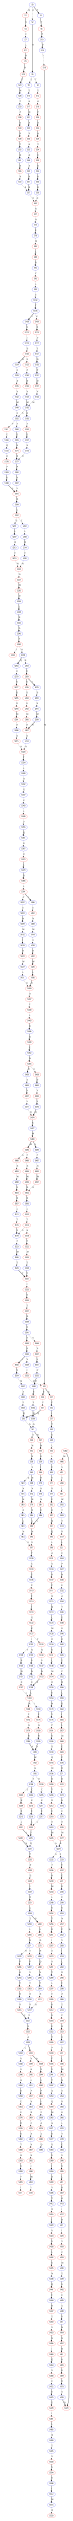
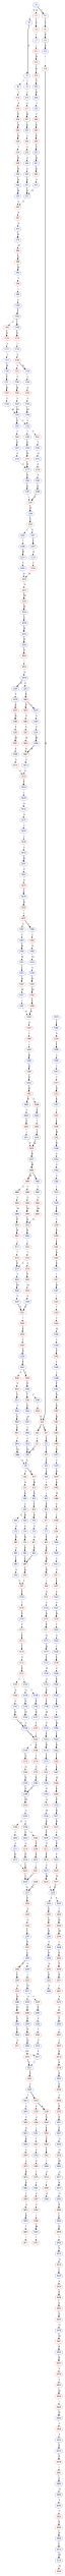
  strict digraph {
    fontname="Open Sans"
    node [color=blue fontname="Open Sans"]
    edge [fontname="Open Sans" style=dashed]
    S1 [color=red]
    S0
    S2
    S3
    S4 [color=red]
    S5
    S6 [color=red]
    S7
    S8
    S9
    S10
    S11 [color=red]
    S12 [color=red]
    S13
    S14
    S15 [color=red]
    S16 [color=red]
    S17 [color=red]
    S18 [color=red]
    S19 [color=red]
    S20 [color=red]
    S21
    S22 [color=red]
    S23
    S24 [color=red]
    S25
    S26 [color=red]
    S27 [color=red]
    S28
    S29 [color=red]
    S30 [color=red]
    S31 [color=red]
    S32
    S33
    S34 [color=red]
    S35
    S36
    S37 [color=red]
    S38 [color=red]
    S39 [color=red]
    S40
    S41
    S42
    S43 [color=red]
    S44
    S45
    S46 [color=red]
    S47 [color=red]
    S48
    S49 [color=red]
    S50
    S51
    S52 [color=red]
    S53 [color=red]
    S54 [color=red]
    S55
    S56
    S57
    S58
    S59
    S60
    S61
    S62 [color=red]
    S63
    S64 [color=red]
    S65
    S66 [color=red]
    S67 [color=red]
    S68
    S69
    S70
    S71 [color=red]
    S72
    S73
    S74
    S75
    S76
    S77
    S78
    S79 [color=red]
    S80 [color=red]
    S81 [color=red]
    S82 [color=red]
    S83 [color=red]
    S84
    S85
    S86
    S87 [color=red]
    S88 [color=red]
    S89 [color=red]
    S90
    S91 [color=red]
    S92
    S93 [color=red]
    S94
    S95 [color=red]
    S96 [color=red]
    S97 [color=red]
    S98 [color=red]
    S99
    S100
    S101 [color=red]
    S102
    S103 [color=red]
    S104
    S105
    S106
    S107 [color=red]
    S108
    S109 [color=red]
    S110 [color=red]
    S111 [color=red]
    S112 [color=red]
    S113 [color=red]
    S114 [color=red]
    S115
    S116
    S117
    S118 [color=red]
    S119
    S120 [color=red]
    S121
    S122 [color=red]
    S123
    S124
    S125 [color=red]
    S126
    S127 [color=red]
    S128
    S129
    S130
    S131
    S132
    S133 [color=red]
    S134
    S135 [color=red]
    S136 [color=red]
    S137 [color=red]
    S138
    S139
    S140 [color=red]
    S141 [color=red]
    S142
    S143
    S144
    S145
    S146
    S147
    S148
    S149
    S150
    S151
    S152
    S153 [color=red]
    S154 [color=red]
    S155
    S156
    S157 [color=red]
    S158
    S159
    S160
    S161 [color=red]
    S162 [color=red]
    S163 [color=red]
    S164
    S165
    S166
    S167
    S168 [color=red]
    S169
    S170
    S171 [color=red]
    S172
    S173
    S174 [color=red]
    S175 [color=red]
    S176
    S177
    S178 [color=red]
    S179 [color=red]
    S180 [color=red]
    S181 [color=red]
    S182
    S183
    S184
    S185
    S186
    S187
    S188
    S189
    S190
    S191 [color=red]
    S192 [color=red]
    S193 [color=red]
    S194
    S195
    S196
    S197 [color=red]
    S198
    S199 [color=red]
    S200 [color=red]
    S201
    S202
    S203 [color=red]
    S204
    S205
    S206
    S207
    S208
    S209 [color=red]
    S210 [color=red]
    S211
    S212 [color=red]
    S213
    S214
    S215
    S216
    S217
    S218 [color=red]
    S219 [color=red]
    S220
    S221 [color=red]
    S222 [color=red]
    S223
    S224 [color=red]
    S225
    S226 [color=red]
    S227 [color=red]
    S231
    S229
    S230 [color=red]
    S228 [color=red]
    S232
    S233
    S234
    S235 [color=red]
    S236 [color=red]
    S237 [color=red]
    S238
    S239 [color=red]
    S240 [color=red]
    S241 [color=red]
    S242
    S243 [color=red]
    S244 [color=red]
    S245
    S246
    S247
    S248
    S249
    S250 [color=red]
    S251 [color=red]
    S252 [color=red]
    S253
    S254 [color=red]
    S255
    S256 [color=red]
    S257 [color=red]
    S258
    S259
    S260 [color=red]
    S261 [color=red]
    S262
    S263
    S264
    S265 [color=red]
    S266 [color=red]
    S267 [color=red]
    S268
    S269 [color=red]
    S270
    S271
    S272 [color=red]
    S273 [color=red]
    S274
    S275
    S276 [color=red]
    S277 [color=red]
    S278
    S279 [color=red]
    S280
    S281 [color=red]
    S282
    S283
    S284 [color=red]
    S285 [color=red]
    S286 [color=red]
    S287
    S288 [color=red]
    S289
    S290 [color=red]
    S291
    S292 [color=red]
    S293 [color=red]
    S294
    S295
    S296
    S297 [color=red]
    S298
    S299
    S300 [color=red]
    S301 [color=red]
    S302 [color=red]
    S303 [color=red]
    S304
    S305 [color=red]
    S306
    S307 [color=red]
    S308
    S309
    S310
    S311 [color=red]
    S312 [color=red]
    S313
    S314
    S315 [color=red]
    S316 [color=red]
    S317
    S318 [color=red]
    S319 [color=red]
    S320 [color=red]
    S321
    S322
    S323 [color=red]
    S324
    S325 [color=red]
    S326 [color=red]
    S327
    S328
    S329
    S330 [color=red]
    S331 [color=red]
    S332
    S333 [color=red]
    S334
    S335 [color=red]
    S336 [color=red]
    S337
    S338 [color=red]
    S339 [color=red]
    S340
    S341
    S342 [color=red]
    S343
    S344 [color=red]
    S345 [color=red]
    S346 [color=red]
    S347
    S348
    S349 [color=red]
    S350 [color=red]
    S351
    S352
    S353
    S354
    S355
    S356 [color=red]
    S357 [color=red]
    S358
    S359 [color=red]
    S360
    S361
    S362 [color=red]
    S363
    S364 [color=red]
    S365
    S366
    S367
    S368
    S369 [color=red]
    S370 [color=red]
    S371
    S372
    S373 [color=red]
    S374 [color=red]
    S375 [color=red]
    S376 [color=red]
    S377
    S378
    S379
    S380 [color=red]
    S381
    S382
    S383
    S384
    S385 [color=red]
    S386
    S387 [color=red]
    S388 [color=red]
    S389 [color=red]
    S390 [color=red]
    S391 [color=red]
    S392 [color=red]
    S393 [color=red]
    S394
    S395 [color=red]
    S396
    S397
    S398 [color=red]
    S399
    S400 [color=red]
    S401 [color=red]
    S402 [color=red]
    S403
    S404
    S405 [color=red]
    S406
    S407 [color=red]
    S408
    S409
    S410 [color=red]
    S411 [color=red]
    S412
    S413
    S414
    S415
    S416 [color=red]
    S417 [color=red]
    S418
    S419
    S420
    S421
    S422 [color=red]
    S423 [color=red]
    S424 [color=red]
    S425 [color=red]
    S426 [color=red]
    S427
    S428 [color=red]
    S429 [color=red]
    S430 [color=red]
    S431
    S432 [color=red]
    S433 [color=red]
    S434 [color=red]
    S435 [color=red]
    S436
    S437 [color=red]
    S438
    S439
    S440 [color=red]
    S441 [color=red]
    S442 [color=red]
    S443 [color=red]
    S444
    S445
    S446
    S447 [color=red]
    S448
    S449 [color=red]
    S450 [color=red]
    S451
    S452
    S453 [color=red]
    S454 [color=red]
    S455 [color=red]
    S456 [color=red]
    S457 [color=red]
    S458 [color=red]
    S459
    S460 [color=red]
    S461 [color=red]
    S462
    S463
    S464
    S465 [color=red]
    S466 [color=red]
    S467 [color=red]
    S468 [color=red]
    S469 [color=red]
    S470
    S471
    S472
    S473
    S474 [color=red]
    S475
    S476
    S477
    S478 [color=red]
    S479 [color=red]
    S480 [color=red]
    S481 [color=red]
    S482 [color=red]
    S483
    S484 [color=red]
    S485
    S486 [color=red]
    S487
    S488 [color=red]
    S489 [color=red]
    S490
    S491 [color=red]
    S492 [color=red]
    S493 [color=red]
    S494 [color=red]
    S495
    S496 [color=red]
    S497 [color=red]
    S498
    S499 [color=red]
    S500 [color=red]
    S501 [color=red]
    S502 [color=red]
    S503 [color=red]
    S504 [color=red]
    S505
    S506
    S507 [color=red]
    S508
    S509
    S510 [color=red]
    S511
    S512
    S513
    S514 [color=red]
    S515 [color=red]
    S516
    S517 [color=red]
    S518 [color=red]
    S519
    S520 [color=red]
    S521 [color=red]
    S522 [color=red]
    S523
    S524
    S525 [color=red]
    S526
    S527
    S528
    S529
    S530 [color=red]
    S531 [color=red]
    S532
    S533 [color=red]
    S534
    S535 [color=red]
    S536
    S537 [color=red]
    S538 [color=red]
    S539
    S540
    S541
    S542
    S543 [color=red]
    S544 [color=red]
    S545
    S546
    S547 [color=red]
    S548
    S549
    S550 [color=red]
    S551
    S552
    S553 [color=red]
    S554
    S555
    S556
    S557
    S558
    S559
    S560
    S561 [color=red]
    S562
    S563
    S564
    S565 [color=red]
    S566
    S567 [color=red]
    S568 [color=red]
    S569 [color=red]
    S570
    S571
    S572 [color=red]
    S573
    S574
    S575
    S576 [color=red]
    S577 [color=red]
    S1 -> S4 [label=V style=bold]
    S0 -> S1 [label=Q]
    S0 -> S2 [label=H]
    S0 -> S3 [label=Y style=bold]
    S2 -> S5 [label=H style=bold]
    S3 -> S6 [label=Y style=bold]
    S4 -> S7 [label=F]
    S5 -> S8 [label=T]
    S5 -> S9 [label=S]
    S6 -> S10 [label=P style=bold]
    S7 -> S11 [label=L]
    S8 -> S12 [label=S]
    S9 -> S13 [label=S]
    S10 -> S14 [label=V style=bold]
    S11 -> S15 [label=H style=bold]
    S12 -> S16 [label=A]
    S13 -> S17 [label=A]
    S14 -> S18 [label=I]
    S15 -> S19 [label=H style=bold]
    S16 -> S20 [label=P style=bold]
    S17 -> S21 [label=Q style=bold]
    S18 -> S22 [label=M style=bold]
    S19 -> S23 [label=T style=bold]
    S20 -> S24 [label=A style=bold]
    S21 -> S25 [label=A style=bold]
    S22 -> S26 [label=E style=bold]
    S22 -> S27 [label=S style=bold]
    S23 -> S28 [label=N style=bold]
    S24 -> S29 [label=A style=bold]
    S25 -> S30 [label=P]
    S26 -> S31 [label=F]
    S27 -> S32 [label=F style=bold]
    S28 -> S33 [label=T]
    S29 -> S34 [label=T]
    S30 -> S35 [label=A]
    S31 -> S36 [label=Q style=bold]
    S32 -> S37 [label=I style=bold]
    S33 -> S38 [label=P]
    S34 -> S39 [label=E style=bold]
    S35 -> S40 [label=D]
    S36 -> S41 [label=G]
    S37 -> S42 [label=T style=bold]
    S38 -> S43 [label=V style=bold]
    S39 -> S44 [label=K style=bold]
    S40 -> S45 [label=K]
    S41 -> S46 [label=K]
    S41 -> S47 [label=R style=bold]
    S42 -> S48 [label=S style=bold]
    S43 -> S49 [label=P style=bold]
    S44 -> S50 [label=K style=bold]
    S45 -> S51 [label=K style=bold]
    S46 -> S52 [label=N]
    S47 -> S53 [label=N style=bold]
    S48 -> S54 [label=L]
    S49 -> S55 [label=T style=bold]
    S50 -> S56 [label=R style=bold]
    S51 -> S57 [label=R style=bold]
    S52 -> S58 [label=K style=bold]
    S53 -> S59 [label=K style=bold]
    S54 -> S60 [label=L]
    S55 -> S61 [label=D style=bold]
    S56 -> S62 [label=H]
    S57 -> S62 [label=H]
    S58 -> S63 [label=V]
    S59 -> S64 [label=I style=bold]
    S60 -> S65 [label=E style=bold]
    S61 -> S66 [label=K style=bold]
    S62 -> S67 [label=R]
    S63 -> S68 [label=N style=bold]
    S63 -> S69 [label=G]
    S64 -> S70 [label=H style=bold]
    S65 -> S71 [label=Y style=bold]
    S66 -> S72 [label=K]
    S67 -> S73 [label=H]
    S68 -> S74 [label=A]
    S69 -> S75 [label=A]
    S70 -> S76 [label=A]
    S71 -> S77 [label=R]
    S72 -> S57 [label=R]
    S73 -> S78 [label=E style=bold]
    S74 -> S79 [label=N style=bold]
    S75 -> S80 [label=H style=bold]
    S76 -> S81 [label=N]
    S77 -> S82 [label=E style=bold]
    S78 -> S83 [label=M]
    S79 -> S84 [label=K style=bold]
    S80 -> S85 [label=K]
    S81 -> S86 [label=K style=bold]
    S82 -> S87 [label=A style=bold]
    S83 -> S88 [label=L style=bold]
    S84 -> S89 [label=L style=bold]
    S85 -> S90 [label=L style=bold]
    S86 -> S89 [label=L style=bold]
    S87 -> S91 [label=Q style=bold]
    S88 -> S92 [label=R style=bold]
    S89 -> S93 [label=H style=bold]
    S90 -> S94 [label=H]
    S91 -> S95 [label=Q style=bold]
    S92 -> S96 [label=Y]
    S93 -> S97 [label=V]
    S94 -> S97 [label=V]
    S95 -> S98 [label=L]
    S96 -> S99 [label=L]
    S97 -> S100 [label=Y style=bold]
    S98 -> S101 [label=A]
    S99 -> S102 [label=E]
    S100 -> S103 [label=S]
    S101 -> S104 [label=V]
    S102 -> S105 [label=T style=bold]
    S103 -> S106 [label=S style=bold]
    S104 -> S107 [label=A style=bold]
    S105 -> S108 [label=I style=bold]
    S105 -> S109 [label=V]
    S106 -> S110 [label=P]
    S107 -> S111 [label=C style=bold]
    S108 -> S112 [label=S style=bold]
    S109 -> S113 [label=S style=bold]
    S110 -> S114 [label=F style=bold]
    S111 -> S115 [label=N]
    S112 -> S116 [label=I]
    S113 -> S117 [label=V]
    S114 -> S118 [label=I style=bold]
    S115 -> S119 [label=Q style=bold]
    S116 -> S120 [label=D]
    S117 -> S121 [label=E]
    S118 -> S122 [label=G]
    S119 -> S123 [label=L style=bold]
    S120 -> S124 [label=D style=bold]
    S120 -> S125 [label=E]
    S121 -> S126 [label=D style=bold]
    S122 -> S127 [label=K style=bold]
    S123 -> S128 [label=M]
    S124 -> S129 [label=S]
    S125 -> S130 [label=P]
    S126 -> S131 [label=P style=bold]
    S127 -> S132 [label=I]
    S127 -> S133 [label=V]
    S128 -> S134 [label=D]
    S129 -> S135 [label=D]
    S130 -> S136 [label=D style=bold]
    S131 -> S137 [label=D style=bold]
    S132 -> S138 [label=T]
    S132 -> S139 [label=N]
    S133 -> S140 [label=N]
    S134 -> S141 [label=V style=bold]
    S135 -> S142 [label=V]
    S136 -> S143 [label=V]
    S137 -> S144 [label=V]
    S138 -> S145 [label=P style=bold]
    S139 -> S146 [label=P style=bold]
    S140 -> S147 [label=P]
    S141 -> S148 [label=L style=bold]
    S142 -> S149 [label=M style=bold]
    S143 -> S150 [label=M style=bold]
    S144 -> S150 [label=M]
    S145 -> S151 [label=N style=bold]
    S146 -> S152 [label=N style=bold]
    S147 -> S153 [label=N style=bold]
    S148 -> S154 [label=M]
    S149 -> S155 [label=S]
    S150 -> S155 [label=S]
    S150 -> S156 [label=A style=bold]
    S151 -> S157 [label=K]
    S152 -> S158 [label=K]
    S153 -> S158 [label=K style=bold]
    S154 -> S159 [label=D]
    S155 -> S160 [label=Y]
    S155 -> S161 [label=F]
    S156 -> S162 [label=Y]
    S157 -> S163 [label=L]
    S158 -> S163 [label=L style=bold]
    S159 -> S164 [label=E style=bold]
    S160 -> S165 [label=E style=bold]
    S161 -> S166 [label=E]
    S162 -> S167 [label=E style=bold]
    S163 -> S168 [label=A style=bold]
    S163 -> S169 [label=I]
    S164 -> S170 [label=N style=bold]
    S165 -> S171 [label=K style=bold]
    S166 -> S172 [label=Q]
    S167 -> S173 [label=K]
    S168 -> S174 [label=F]
    S169 -> S175 [label=F style=bold]
    S170 -> S176 [label=Y style=bold]
    S171 -> S177 [label=R style=bold]
    S172 -> S178 [label=R]
    S173 -> S177 [label=R]
    S174 -> S179 [label=G]
    S175 -> S180 [label=G]
    S176 -> S181 [label=P]
    S177 -> S182 [label=P style=bold]
    S178 -> S183 [label=P]
    S179 -> S184 [label=R style=bold]
    S180 -> S185 [label=R style=bold]
    S181 -> S186 [label=V style=bold]
    S182 -> S187 [label=V style=bold]
    S183 -> S188 [label=V style=bold]
    S184 -> S189 [label=Y style=bold]
    S185 -> S189 [label=Y style=bold]
    S186 -> S190 [label=D]
    S187 -> S191 [label=L]
    S188 -> S191 [label=L style=bold]
    S189 -> S192 [label=W style=bold]
    S190 -> S193 [label=Q]
    S191 -> S194 [label=D style=bold]
    S192 -> S195 [label=G]
    S193 -> S196 [label=M]
    S194 -> S197 [label=L style=bold]
    S195 -> S198 [label=E]
    S195 -> S199 [label=D]
    S196 -> S200 [label=G style=bold]
    S197 -> S201 [label=G]
    S197 -> S202 [label=C]
    S198 -> S203 [label=S]
    S198 -> S204 [label=C style=bold]
    S199 -> S205 [label=C]
    S200 -> S206 [label=T style=bold]
    S201 -> S207 [label=L style=bold]
    S202 -> S208 [label=L]
    S203 -> S209 [label=K style=bold]
    S204 -> S210 [label=K]
    S205 -> S211 [label=K]
    S206 -> S212 [label=D]
    S207 -> S213 [label=Q]
    S208 -> S214 [label=Q style=bold]
    S209 -> S215 [label=E style=bold]
    S210 -> S216 [label=E style=bold]
    S211 -> S217 [label=E style=bold]
    S212 -> S218 [label=E style=bold]
    S213 -> S219 [label=E]
    S214 -> S220 [label=E]
    S215 -> S221 [label=L]
    S216 -> S222 [label=L style=bold]
    S217 -> S222 [label=L]
    S218 -> S223 [label=K]
    S219 -> S224 [label=N]
    S220 -> S224 [label=N]
    S221 -> S225 [label=I style=bold]
    S222 -> S225 [label=I style=bold]
    S223 -> S226 [label=M style=bold]
    S224 -> S227 [label=G]
    S225 -> S231 [label=Q]
    S226 -> S229 [label=A]
    S227 -> S230 [label=W style=bold]
    S231 -> S235 [label=T style=bold]
    S229 -> S232 [label=A]
    S229 -> S233 [label=S]
    S230 -> S234 [label=D style=bold]
    S228 -> S231 [label=V style=bold]
    S232 -> S236 [label=T]
    S233 -> S237 [label=E style=bold]
    S234 -> S238 [label=L style=bold]
    S235 -> S239 [label=D]
    S236 -> S240 [label=A style=bold]
    S237 -> S241 [label=E style=bold]
    S238 -> S242 [label=R style=bold]
    S239 -> S243 [label=G]
    S240 -> S244 [label=M style=bold]
    S241 -> S245 [label=K style=bold]
    S242 -> S246 [label=A style=bold]
    S243 -> S247 [label=I style=bold]
    S244 -> S248 [label=L]
    S245 -> S249 [label=E]
    S246 -> S250 [label=T style=bold]
    S247 -> S251 [label=E style=bold]
    S248 -> S252 [label=V style=bold]
    S249 -> S253 [label=V style=bold]
    S250 -> S254 [label=I]
    S251 -> S255 [label=L style=bold]
    S252 -> S256 [label=T style=bold]
    S253 -> S257 [label=N]
-   S250 -> S258 [label=H]
+   S254 -> S258 [label=H]
    S255 -> S259 [label=S]
    S255 -> S260 [label=P style=bold]
    S256 -> S261 [label=R style=bold]
    S257 -> S262 [label=P style=bold]
    S258 -> S263 [label=R]
    S258 -> S264 [label=Q style=bold]
    S259 -> S265 [label=L]
    S260 -> S266 [label=L style=bold]
    S261 -> S267 [label=I]
    S262 -> S268 [label=S]
    S263 -> S269 [label=K style=bold]
    S264 -> S270 [label=K]
    S265 -> S271 [label=G style=bold]
    S266 -> S272 [label=G]
    S267 -> S273 [label=K]
-   S268 -> S274 [label=I style=bold]
    S269 -> S275 [label=I style=bold]
    S269 -> S276 [label=V style=bold]
    S270 -> S277 [label=V style=bold]
    S271 -> S278 [label=H]
    S271 -> S279 [label=Y]
    S272 -> S280 [label=H style=bold]
    S273 -> S281 [label=K]
    S274 -> S282 [label=L style=bold]
    S275 -> S283 [label=D]
    S276 -> S284 [label=D]
    S277 -> S285 [label=D style=bold]
    S278 -> S286 [label=P style=bold]
    S279 -> S287 [label=P style=bold]
    S280 -> S288 [label=Q style=bold]
    S281 -> S289 [label=T style=bold]
    S282 -> S290 [label=R]
    S283 -> S291 [label=K]
    S284 -> S292 [label=K]
    S285 -> S293 [label=R]
    S286 -> S294 [label=A style=bold]
    S287 -> S295 [label=V]
    S288 -> S296 [label=V style=bold]
    S289 -> S297 [label=L]
    S290 -> S298 [label=F style=bold]
    S291 -> S299 [label=M style=bold]
    S292 -> S300 [label=M]
    S293 -> S301 [label=M style=bold]
    S294 -> S302 [label=T style=bold]
    S295 -> S303 [label=T]
    S296 -> S304 [label=T style=bold]
    S297 -> S305 [label=E]
    S298 -> S306 [label=A]
    S299 -> S307 [label=R style=bold]
    S300 -> S307 [label=R]
    S301 -> S308 [label=R]
    S302 -> S309 [label=G style=bold]
    S303 -> S310 [label=G]
    S304 -> S311 [label=G]
    S305 -> S312 [label=K style=bold]
    S306 -> S313 [label=S]
    S307 -> S314 [label=D]
    S308 -> S315 [label=D]
    S309 -> S316 [label=R]
    S310 -> S317 [label=R]
    S311 -> S317 [label=R]
    S312 -> S318 [label=V style=bold]
    S313 -> S319 [label=C]
    S314 -> S320 [label=H]
    S315 -> S320 [label=H]
    S316 -> S321 [label=F style=bold]
    S317 -> S321 [label=F]
    S318 -> S322 [label=E style=bold]
    S319 -> S323 [label=G style=bold]
    S320 -> S324 [label=T style=bold]
    S321 -> S325 [label=S style=bold]
    S322 -> S326 [label=T style=bold]
    S323 -> S327 [label=K style=bold]
    S324 -> S328 [label=L]
    S325 -> S329 [label=A]
    S326 -> S330 [label=P]
    S327 -> S331 [label=S]
    S328 -> S332 [label=H]
    S329 -> S333 [label=I style=bold]
    S329 -> S334 [label=L]
    S330 -> S335 [label=F style=bold]
    S331 -> S336 [label=L style=bold]
    S332 -> S337 [label=G]
    S333 -> S338 [label=A style=bold]
    S333 -> S339 [label=V]
    S334 -> S340 [label=V]
    S335 -> S341 [label=S style=bold]
    S336 -> S342 [label=M style=bold]
    S337 -> S343 [label=V]
    S338 -> S344 [label=S style=bold]
    S339 -> S345 [label=A]
    S340 -> S346 [label=V]
    S341 -> S347 [label=T style=bold]
    S342 -> S348 [label=G style=bold]
    S343 -> S349 [label=L]
    S344 -> S350 [label=L style=bold]
    S345 -> S351 [label=L]
    S346 -> S352 [label=G]
    S347 -> S353 [label=G]
    S348 -> S354 [label=K]
    S349 -> S355 [label=V]
    S350 -> S356 [label=F style=bold]
    S351 -> S357 [label=F]
    S352 -> S358 [label=K style=bold]
    S353 -> S359 [label=Q]
    S354 -> S360 [label=R]
    S355 -> S361 [label=Q style=bold]
    S356 -> S362 [label=I style=bold]
    S357 -> S363 [label=K]
    S358 -> S364 [label=E]
    S359 -> S365 [label=M style=bold]
    S360 -> S366 [label=K]
    S361 -> S367 [label=R]
    S362 -> S368 [label=F]
    S363 -> S369 [label=R]
    S364 -> S370 [label=E]
    S365 -> S371 [label=G]
    S366 -> S372 [label=L]
    S367 -> S373 [label=R]
    S368 -> S374 [label=A]
    S369 -> S375 [label=F]
    S370 -> S376 [label=R style=bold]
    S371 -> S377 [label=K style=bold]
    S372 -> S378 [label=Y]
    S373 -> S379 [label=L style=bold]
    S374 -> S380 [label=C]
    S375 -> S381 [label=K]
    S376 -> S382 [label=V style=bold]
    S377 -> S383 [label=D]
    S378 -> S384 [label=E style=bold]
    S379 -> S385 [label=D style=bold]
    S380 -> S386 [label=Q]
    S381 -> S387 [label=K]
    S382 -> S388 [label=T]
    S383 -> S389 [label=S style=bold]
    S384 -> S390 [label=S]
    S385 -> S391 [label=L]
    S387 -> S392 [label=K]
    S388 -> S393 [label=G]
    S389 -> S394 [label=I style=bold]
    S390 -> S395 [label=V style=bold]
    S391 -> S396 [label=I style=bold]
    S391 -> S397 [label=V]
    S392 -> S398 [label=I]
    S393 -> S399 [label=V style=bold]
    S394 -> S400 [label=A style=bold]
    S395 -> S401 [label=L style=bold]
    S396 -> S402 [label=E]
    S397 -> S403 [label=E]
    S398 -> S404 [label=W style=bold]
    S399 -> S405 [label=F]
    S400 -> S406 [label=Y]
    S401 -> S407 [label=A style=bold]
    S402 -> S408 [label=N]
    S403 -> S409 [label=N style=bold]
    S404 -> S410 [label=I]
    S405 -> S411 [label=I]
    S406 -> S412 [label=T style=bold]
    S407 -> S413 [label=A style=bold]
    S408 -> S414 [label=M]
    S409 -> S415 [label=M]
    S412 -> S416 [label=N]
    S413 -> S417 [label=I]
    S414 -> S418 [label=V]
    S415 -> S419 [label=I style=bold]
    S416 -> S420 [label=I style=bold]
    S417 -> S421 [label=H style=bold]
    S418 -> S422 [label=H style=bold]
    S419 -> S423 [label=H style=bold]
    S420 -> S424 [label=V]
    S421 -> S425 [label=I]
    S422 -> S426 [label=W style=bold]
    S423 -> S427 [label=W]
    S424 -> S428 [label=S style=bold]
    S425 -> S429 [label=Y]
    S426 -> S430 [label=L style=bold]
    S427 -> S431 [label=L]
    S428 -> S432 [label=L style=bold]
    S429 -> S433 [label=C]
    S430 -> S434 [label=R style=bold]
    S431 -> S434 [label=R]
    S432 -> S435 [label=S style=bold]
    S433 -> S436 [label=M]
    S434 -> S437 [label=H]
    S435 -> S438 [label=N]
    S436 -> S439 [label=S]
    S437 -> S440 [label=F]
    S438 -> S441 [label=Q style=bold]
    S439 -> S442 [label=V style=bold]
    S440 -> S443 [label=L]
    S441 -> S444 [label=F style=bold]
    S442 -> S445 [label=E]
    S443 -> S446 [label=D style=bold]
    S444 -> S447 [label=R style=bold]
    S445 -> S448 [label=S]
    S446 -> S449 [label=G style=bold]
    S447 -> S450 [label=S]
    S448 -> S451 [label=Y style=bold]
    S449 -> S452 [label=E style=bold]
    S450 -> S453 [label=S]
    S451 -> S454 [label=N style=bold]
    S452 -> S455 [label=N style=bold]
    S453 -> S456 [label=G style=bold]
    S454 -> S457 [label=G style=bold]
    S455 -> S458 [label=K]
    S455 -> S459 [label=R style=bold]
    S456 -> S460 [label=I]
    S457 -> S461 [label=N style=bold]
    S458 -> S462 [label=V style=bold]
    S459 -> S463 [label=V]
    S460 -> S464 [label=G style=bold]
    S461 -> S465 [label=K style=bold]
    S462 -> S466 [label=Y]
    S463 -> S467 [label=Y style=bold]
    S464 -> S468 [label=V]
    S465 -> S469 [label=K style=bold]
    S466 -> S470 [label=L style=bold]
    S467 -> S471 [label=L]
    S468 -> S472 [label=E]
    S469 -> S473 [label=H style=bold]
    S470 -> S474 [label=Q style=bold]
    S471 -> S474 [label=Q]
    S472 -> S475 [label=E style=bold]
    S473 -> S476 [label=V]
    S474 -> S477 [label=K style=bold]
    S475 -> S478 [label=S style=bold]
    S476 -> S479 [label=R style=bold]
    S477 -> S480 [label=W style=bold]
    S478 -> S481 [label=I]
-   S482 -> S479 [label=A style=bold]
+   S479 -> S482 [label=A style=bold]
    S480 -> S483 [label=L style=bold]
    S480 -> S484 [label=M style=bold]
    S481 -> S485 [label=L style=bold]
    S482 -> S486 [label=M]
    S483 -> S487 [label=T]
    S484 -> S488 [label=A]
    S484 -> S489 [label=T]
    S485 -> S490 [label=Q]
    S486 -> S491 [label=S]
    S487 -> S492 [label=G]
    S488 -> S493 [label=G]
    S489 -> S494 [label=G]
    S490 -> S495 [label=S]
    S491 -> S496 [label=E]
    S492 -> S497 [label=W style=bold]
    S493 -> S498 [label=W]
    S494 -> S499 [label=W style=bold]
    S495 -> S500 [label=V]
    S496 -> S501 [label=L]
    S497 -> S502 [label=D]
    S498 -> S503 [label=E style=bold]
    S499 -> S502 [label=D style=bold]
    S500 -> S504 [label=S style=bold]
    S501 -> S505 [label=W]
    S502 -> S506 [label=R style=bold]
    S503 -> S507 [label=R style=bold]
    S504 -> S508 [label=K style=bold]
    S505 -> S509 [label=T]
    S506 -> S510 [label=L]
    S507 -> S511 [label=L]
    S508 -> S512 [label=I style=bold]
    S509 -> S513 [label=K]
    S510 -> S514 [label=T]
    S511 -> S515 [label=T]
    S512 -> S516 [label=M style=bold]
    S513 -> S517 [label=R]
    S514 -> S518 [label=A]
    S514 -> S519 [label=S]
    S515 -> S519 [label=S style=bold]
    S516 -> S520 [label=Q]
    S517 -> S521 [label=L style=bold]
    S518 -> S522 [label=T style=bold]
    S519 -> S523 [label=T]
    S521 -> S524 [label=E]
    S522 -> S525 [label=M]
    S523 -> S526 [label=M style=bold]
    S524 -> S527 [label=P]
    S525 -> S528 [label=E]
    S526 -> S529 [label=E]
    S527 -> S530 [label=N style=bold]
    S528 -> S531 [label=T style=bold]
    S529 -> S531 [label=T style=bold]
    S530 -> S532 [label=E]
    S531 -> S533 [label=I]
    S532 -> S534 [label=A]
    S533 -> S535 [label=V style=bold]
    S534 -> S536 [label=Y]
    S535 -> S537 [label=S]
    S536 -> S538 [label=S style=bold]
    S537 -> S539 [label=D style=bold]
    S538 -> S540 [label=K]
    S539 -> S541 [label=E style=bold]
    S540 -> S542 [label=A style=bold]
    S541 -> S543 [label=T style=bold]
    S541 -> S544 [label=V]
    S542 -> S545 [label=L style=bold]
    S543 -> S546 [label=P style=bold]
    S544 -> S547 [label=P]
    S545 -> S548 [label=S style=bold]
    S546 -> S549 [label=V]
    S546 -> S550 [label=I style=bold]
    S547 -> S551 [label=L style=bold]
    S548 -> S552 [label=C]
    S549 -> S553 [label=I]
    S550 -> S554 [label=V style=bold]
    S551 -> S555 [label=V]
    S552 -> S556 [label=Q style=bold]
    S553 -> S22 [label=M]
    S554 -> S557 [label=M]
    S555 -> S558 [label=T style=bold]
    S556 -> S559 [label=L style=bold]
    S557 -> S560 [label=E]
    S558 -> S561 [label=E style=bold]
    S559 -> S562 [label=D style=bold]
    S560 -> S563 [label=F]
    S561 -> S564 [label=F]
    S562 -> S565 [label=I style=bold]
    S563 -> S36 [label=Q style=bold]
    S564 -> S566 [label=Q style=bold]
    S565 -> S567 [label=L style=bold]
    S566 -> S41 [label=G]
    S567 -> S568 [label=M]
    S568 -> S569 [label=E style=bold]
    S569 -> S570 [label=P style=bold]
    S570 -> S571 [label=D style=bold]
    S571 -> S572 [label=D style=bold]
    S572 -> S573 [label=K]
    S573 -> S574 [label=H style=bold]
    S574 -> S575 [label=E]
    S575 -> S576 [label=K]
    S576 -> S577 [label=M]
    S577 -> S229 [label=A style=bold]
  }
